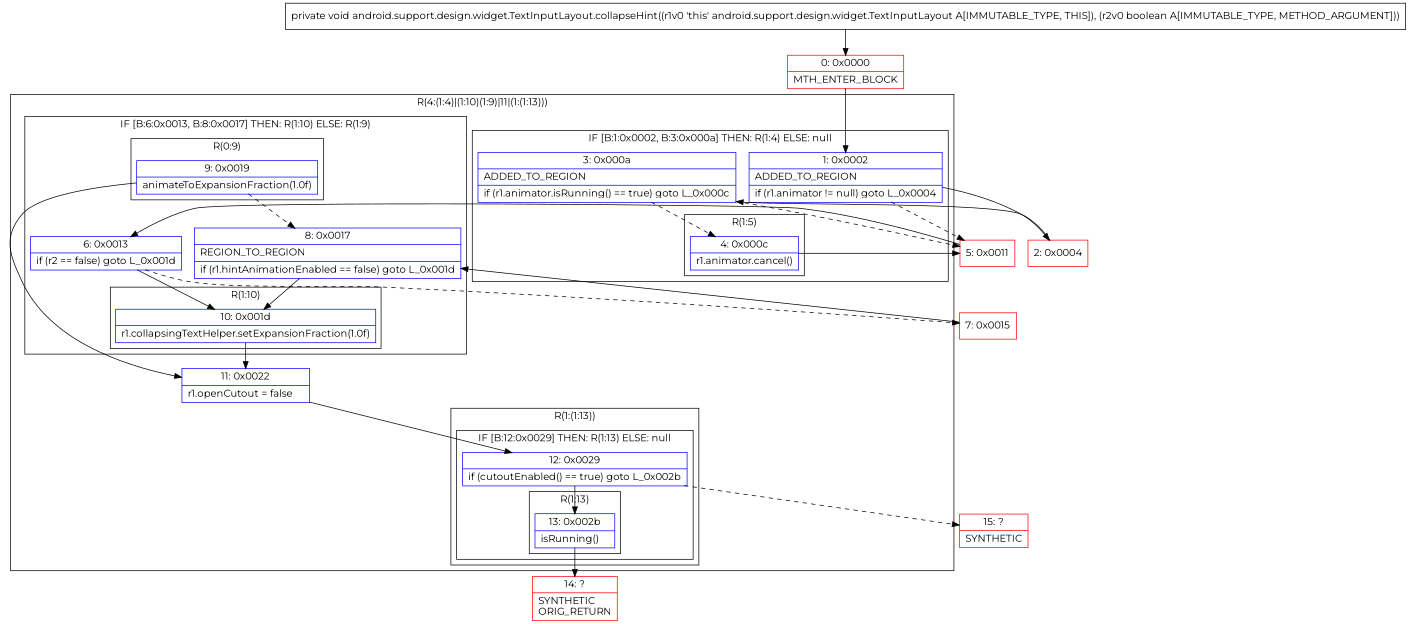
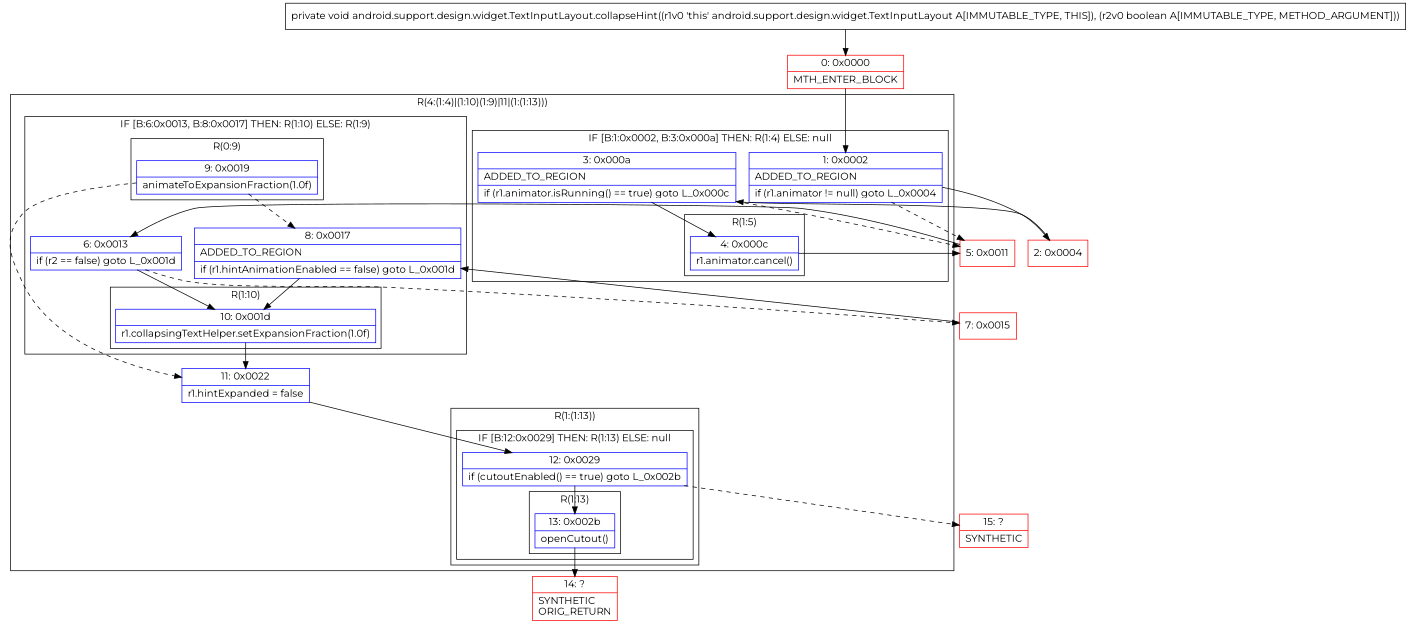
  digraph {
    fontname=Montserrat
    node [color=blue fontname=Montserrat shape=record]
    edge [fontname=Montserrat]
    n1 [label="{4\:\ 0x000c|r1.animator.cancel()\l}"]
    n2 [label="{1\:\ 0x0002|ADDED_TO_REGION\l|if (r1.animator != null) goto L_0x0004\l}"]
    n3 [label="{3\:\ 0x000a|ADDED_TO_REGION\l|if (r1.animator.isRunning() == true) goto L_0x000c\l}"]
    n4 [label="{10\:\ 0x001d|r1.collapsingTextHelper.setExpansionFraction(1.0f)\l}"]
    n5 [label="{9\:\ 0x0019|animateToExpansionFraction(1.0f)\l}"]
    n6 [label="{6\:\ 0x0013|if (r2 == false) goto L_0x001d\l}"]
-   n7 [label="{8\:\ 0x0017|REGION_TO_REGION\l|if (r1.hintAnimationEnabled == false) goto L_0x001d\l}"]
-   n8 [label="{13\:\ 0x002b|isRunning()\l}"]
+   n7 [label="{8\:\ 0x0017|ADDED_TO_REGION\l|if (r1.hintAnimationEnabled == false) goto L_0x001d\l}"]
+   n8 [label="{13\:\ 0x002b|openCutout()\l}"]
    n9 [label="{12\:\ 0x0029|if (cutoutEnabled() == true) goto L_0x002b\l}"]
-   n10 [label="{11\:\ 0x0022|r1.openCutout = false\l}"]
+   n10 [label="{11\:\ 0x0022|r1.hintExpanded = false\l}"]
    n11 [color=red label="{5\:\ 0x0011}"]
    n12 [color=red label="{2\:\ 0x0004}"]
    n13 [color=red label="{7\:\ 0x0015}"]
    n14 [color=red label="{14\:\ ?|SYNTHETIC\lORIG_RETURN\l}"]
    n15 [color=red label="{15\:\ ?|SYNTHETIC\l}"]
    n16 [color=red label="{0\:\ 0x0000|MTH_ENTER_BLOCK\l}"]
    n17 [label="{private void android.support.design.widget.TextInputLayout.collapseHint((r1v0 'this' android.support.design.widget.TextInputLayout A[IMMUTABLE_TYPE, THIS]), (r2v0 boolean A[IMMUTABLE_TYPE, METHOD_ARGUMENT])) }" color=""]
    subgraph cluster_1 {
      label="R(4:(1:4)|(1:10)(1:9)|11|(1:(1:13)))"
      n10
      subgraph cluster_2 {
        label="IF [B:1:0x0002, B:3:0x000a] THEN: R(1:4) ELSE: null"
        n2
        n3
        subgraph cluster_3 {
          label="R(1:5)"
          n1
        }
      }
      subgraph cluster_4 {
        label="IF [B:6:0x0013, B:8:0x0017] THEN: R(1:10) ELSE: R(1:9)"
        n6
        n7
        subgraph cluster_5 {
          label="R(1:10)"
          n4
        }
        subgraph cluster_6 {
          label="R(0:9)"
          n5
        }
      }
      subgraph cluster_7 {
        label="R(1:(1:13))"
        subgraph cluster_8 {
          label="IF [B:12:0x0029] THEN: R(1:13) ELSE: null"
          n9
          subgraph cluster_9 {
            label="R(1:13)"
            n8
          }
        }
      }
    }
    n1 -> n11
    n2 -> n11 [style=dashed]
    n2 -> n12
-   n3 -> n1 [style=dashed]
+   n3 -> n1
    n3 -> n11 [style=dashed]
    n4 -> n10
    n5 -> n7 [style=dashed]
-   n5 -> n10
+   n5 -> n10 [style=dashed]
    n6 -> n4
    n6 -> n13 [style=dashed]
    n7 -> n4
    n8 -> n14
    n9 -> n8
    n9 -> n15 [style=dashed]
    n10 -> n9
    n11 -> n6
    n12 -> n3
    n13 -> n7
    n16 -> n2
    n17 -> n16
  }
